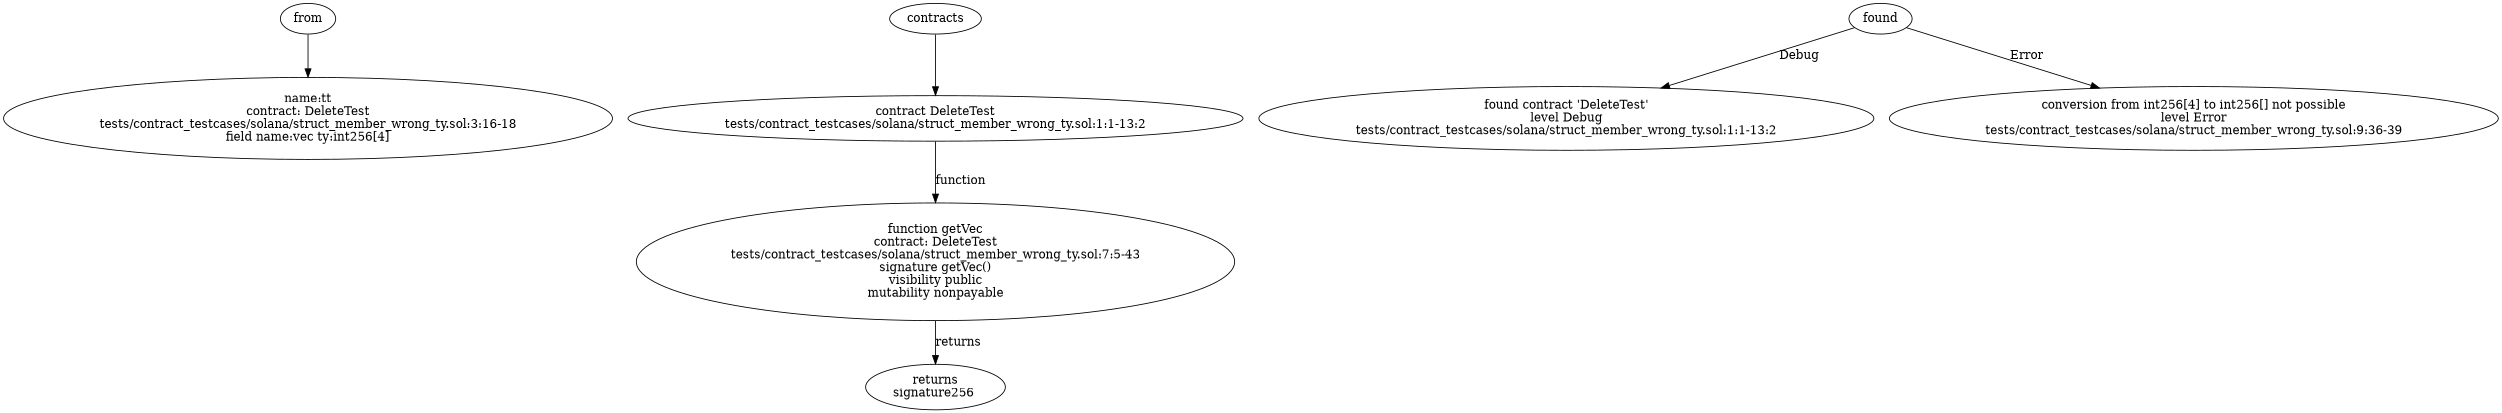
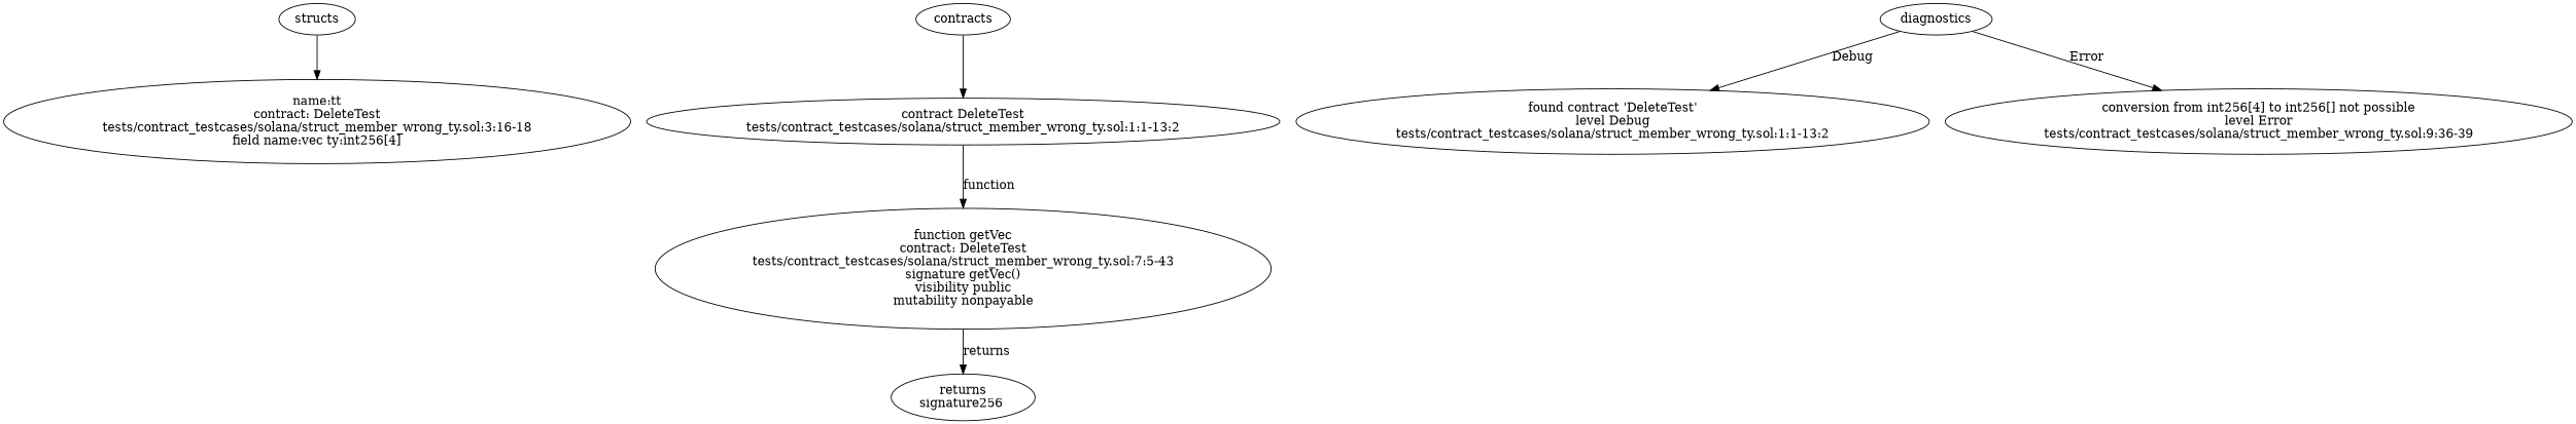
  strict digraph {
    n1 [label="name:tt\ncontract: DeleteTest\ntests/contract_testcases/solana/struct_member_wrong_ty.sol:3:16-18\nfield name:vec ty:int256[4]"]
    n2 [label="contract DeleteTest\ntests/contract_testcases/solana/struct_member_wrong_ty.sol:1:1-13:2"]
    n3 [label="function getVec\ncontract: DeleteTest\ntests/contract_testcases/solana/struct_member_wrong_ty.sol:7:5-43\nsignature getVec()\nvisibility public\nmutability nonpayable"]
    n4 [label="returns\nsignature256 "]
    n5 [label="found contract 'DeleteTest'\nlevel Debug\ntests/contract_testcases/solana/struct_member_wrong_ty.sol:1:1-13:2"]
    n6 [label="conversion from int256[4] to int256[] not possible\nlevel Error\ntests/contract_testcases/solana/struct_member_wrong_ty.sol:9:36-39"]
-   structs [label=from]
+   structs
    contracts
-   diagnostics [label=found]
+   diagnostics
    n2 -> n3 [label=function]
    n3 -> n4 [label=returns]
    structs -> n1
    contracts -> n2
    diagnostics -> n5 [label=Debug]
    diagnostics -> n6 [label=Error]
  }
